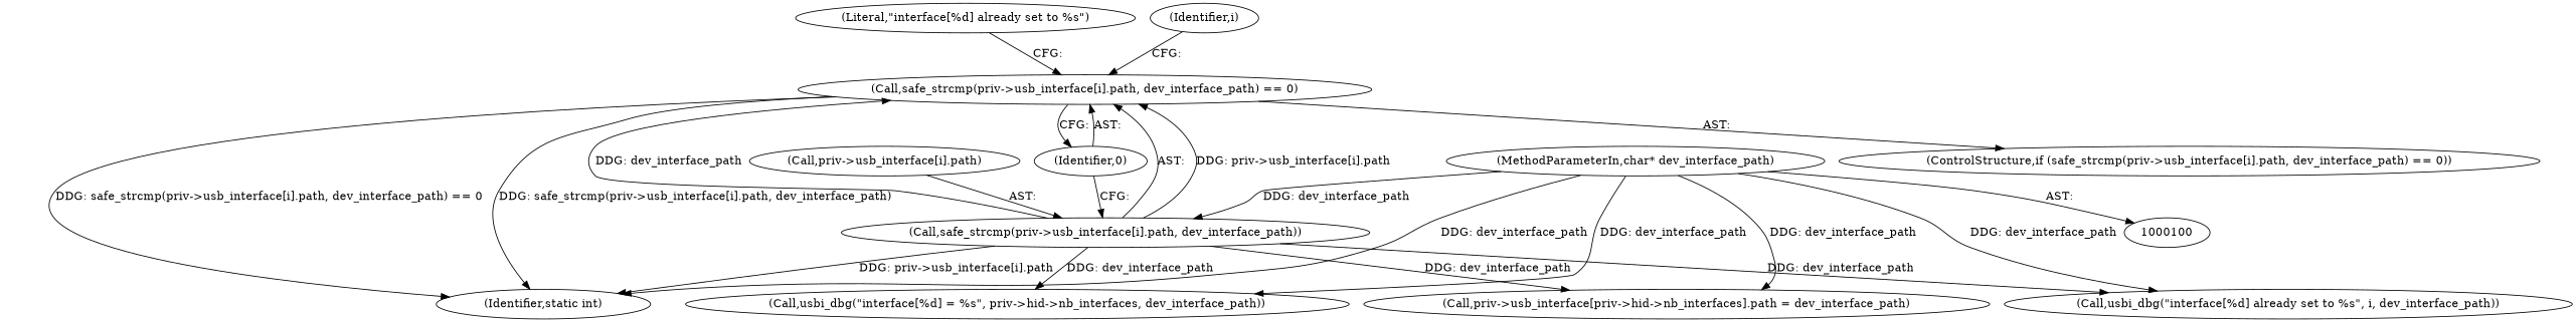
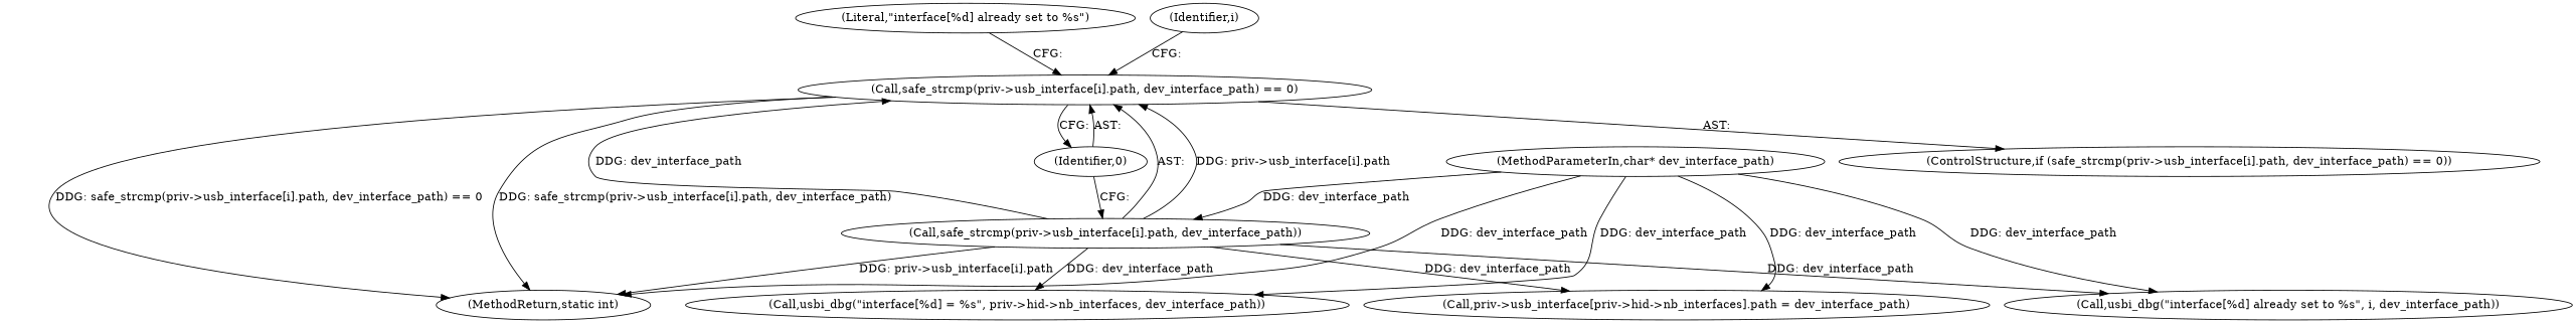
  digraph {
    n1 [label="(Call,safe_strcmp(priv->usb_interface[i].path, dev_interface_path) == 0)"]
-   n2 [label="(Identifier,static int)"]
+   n2 [label="(MethodReturn,static int)"]
    n3 [label="(Identifier,0)"]
    n4 [label="(ControlStructure,if (safe_strcmp(priv->usb_interface[i].path, dev_interface_path) == 0))"]
    n5 [label="(Call,safe_strcmp(priv->usb_interface[i].path, dev_interface_path))"]
    n6 [label="(Call,priv->usb_interface[priv->hid->nb_interfaces].path = dev_interface_path)"]
    n7 [label="(Call,usbi_dbg(\"interface[%d] already set to %s\", i, dev_interface_path))"]
    n8 [label="(Call,usbi_dbg(\"interface[%d] = %s\", priv->hid->nb_interfaces, dev_interface_path))"]
    n9 [label="(MethodParameterIn,char* dev_interface_path)"]
-   1000100
-   n11 [label="(Call,priv->usb_interface[i].path)"]
    n12 [label="(Literal,\"interface[%d] already set to %s\")"]
    n13 [label="(Identifier,i)"]
    n1 -> n2 [label="DDG: safe_strcmp(priv->usb_interface[i].path, dev_interface_path) == 0"]
    n1 -> n2 [label="DDG: safe_strcmp(priv->usb_interface[i].path, dev_interface_path)"]
    n1 -> n3 [label="CFG: "]
    n1 -> n4 [label="AST: "]
    n3 -> n1 [label="AST: "]
    n3 -> n5 [label="CFG: "]
    n5 -> n1 [label="AST: "]
    n5 -> n1 [label="DDG: priv->usb_interface[i].path"]
    n5 -> n1 [label="DDG: dev_interface_path"]
    n5 -> n2 [label="DDG: priv->usb_interface[i].path"]
    n5 -> n6 [label="DDG: dev_interface_path"]
    n5 -> n7 [label="DDG: dev_interface_path"]
    n5 -> n8 [label="DDG: dev_interface_path"]
    n9 -> n2 [label="DDG: dev_interface_path"]
    n9 -> n5 [label="DDG: dev_interface_path"]
    n9 -> n6 [label="DDG: dev_interface_path"]
    n9 -> n7 [label="DDG: dev_interface_path"]
    n9 -> n8 [label="DDG: dev_interface_path"]
-   n9 -> 1000100 [label="AST: "]
-   n11 -> n5 [label="AST: "]
    n12 -> n1 [label="CFG: "]
    n13 -> n1 [label="CFG: "]
  }
